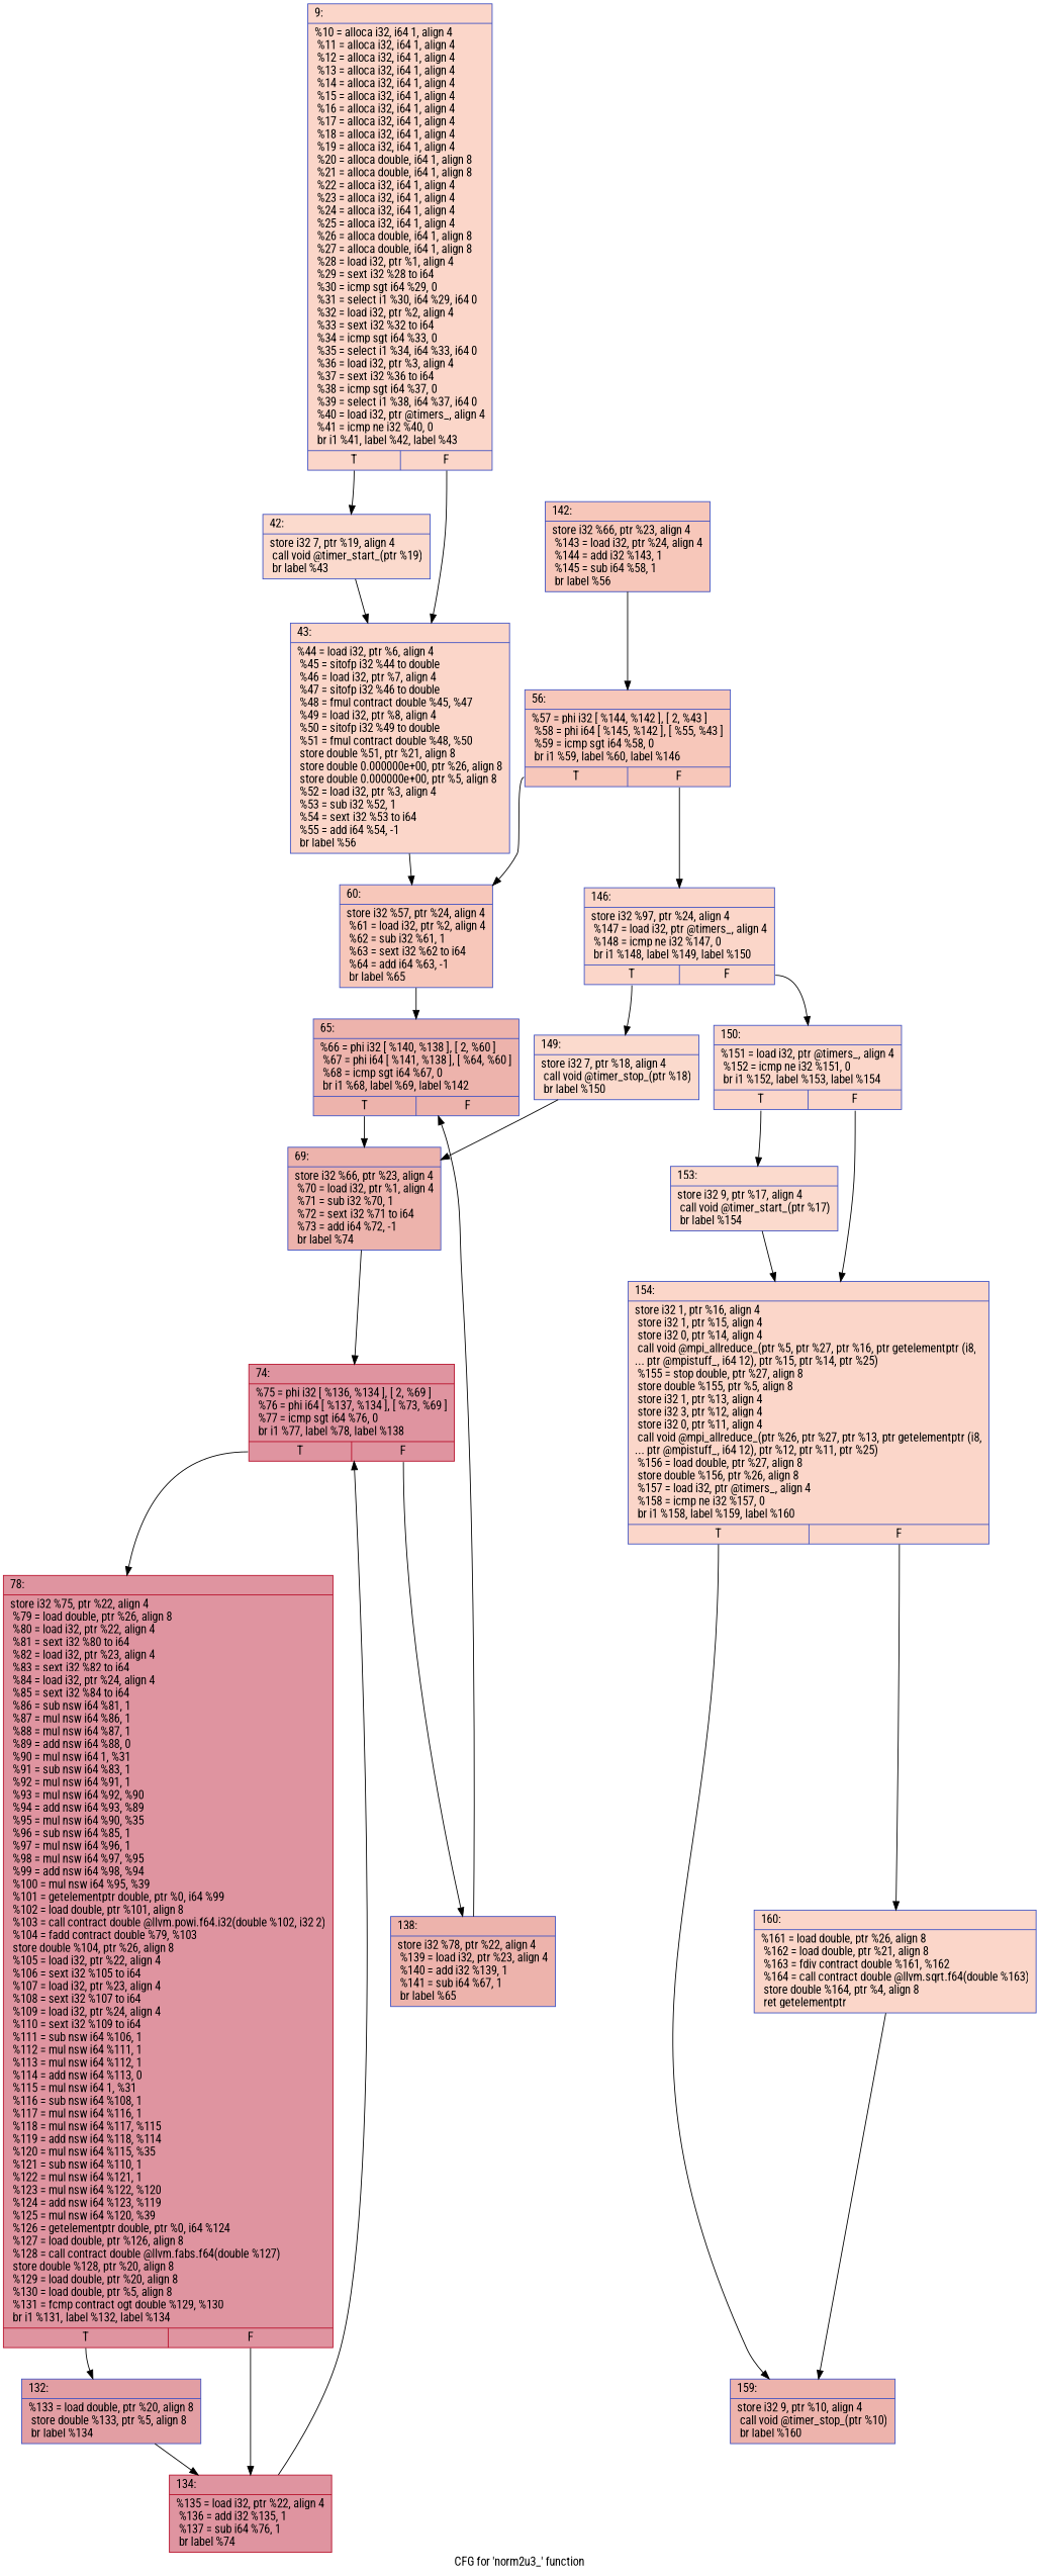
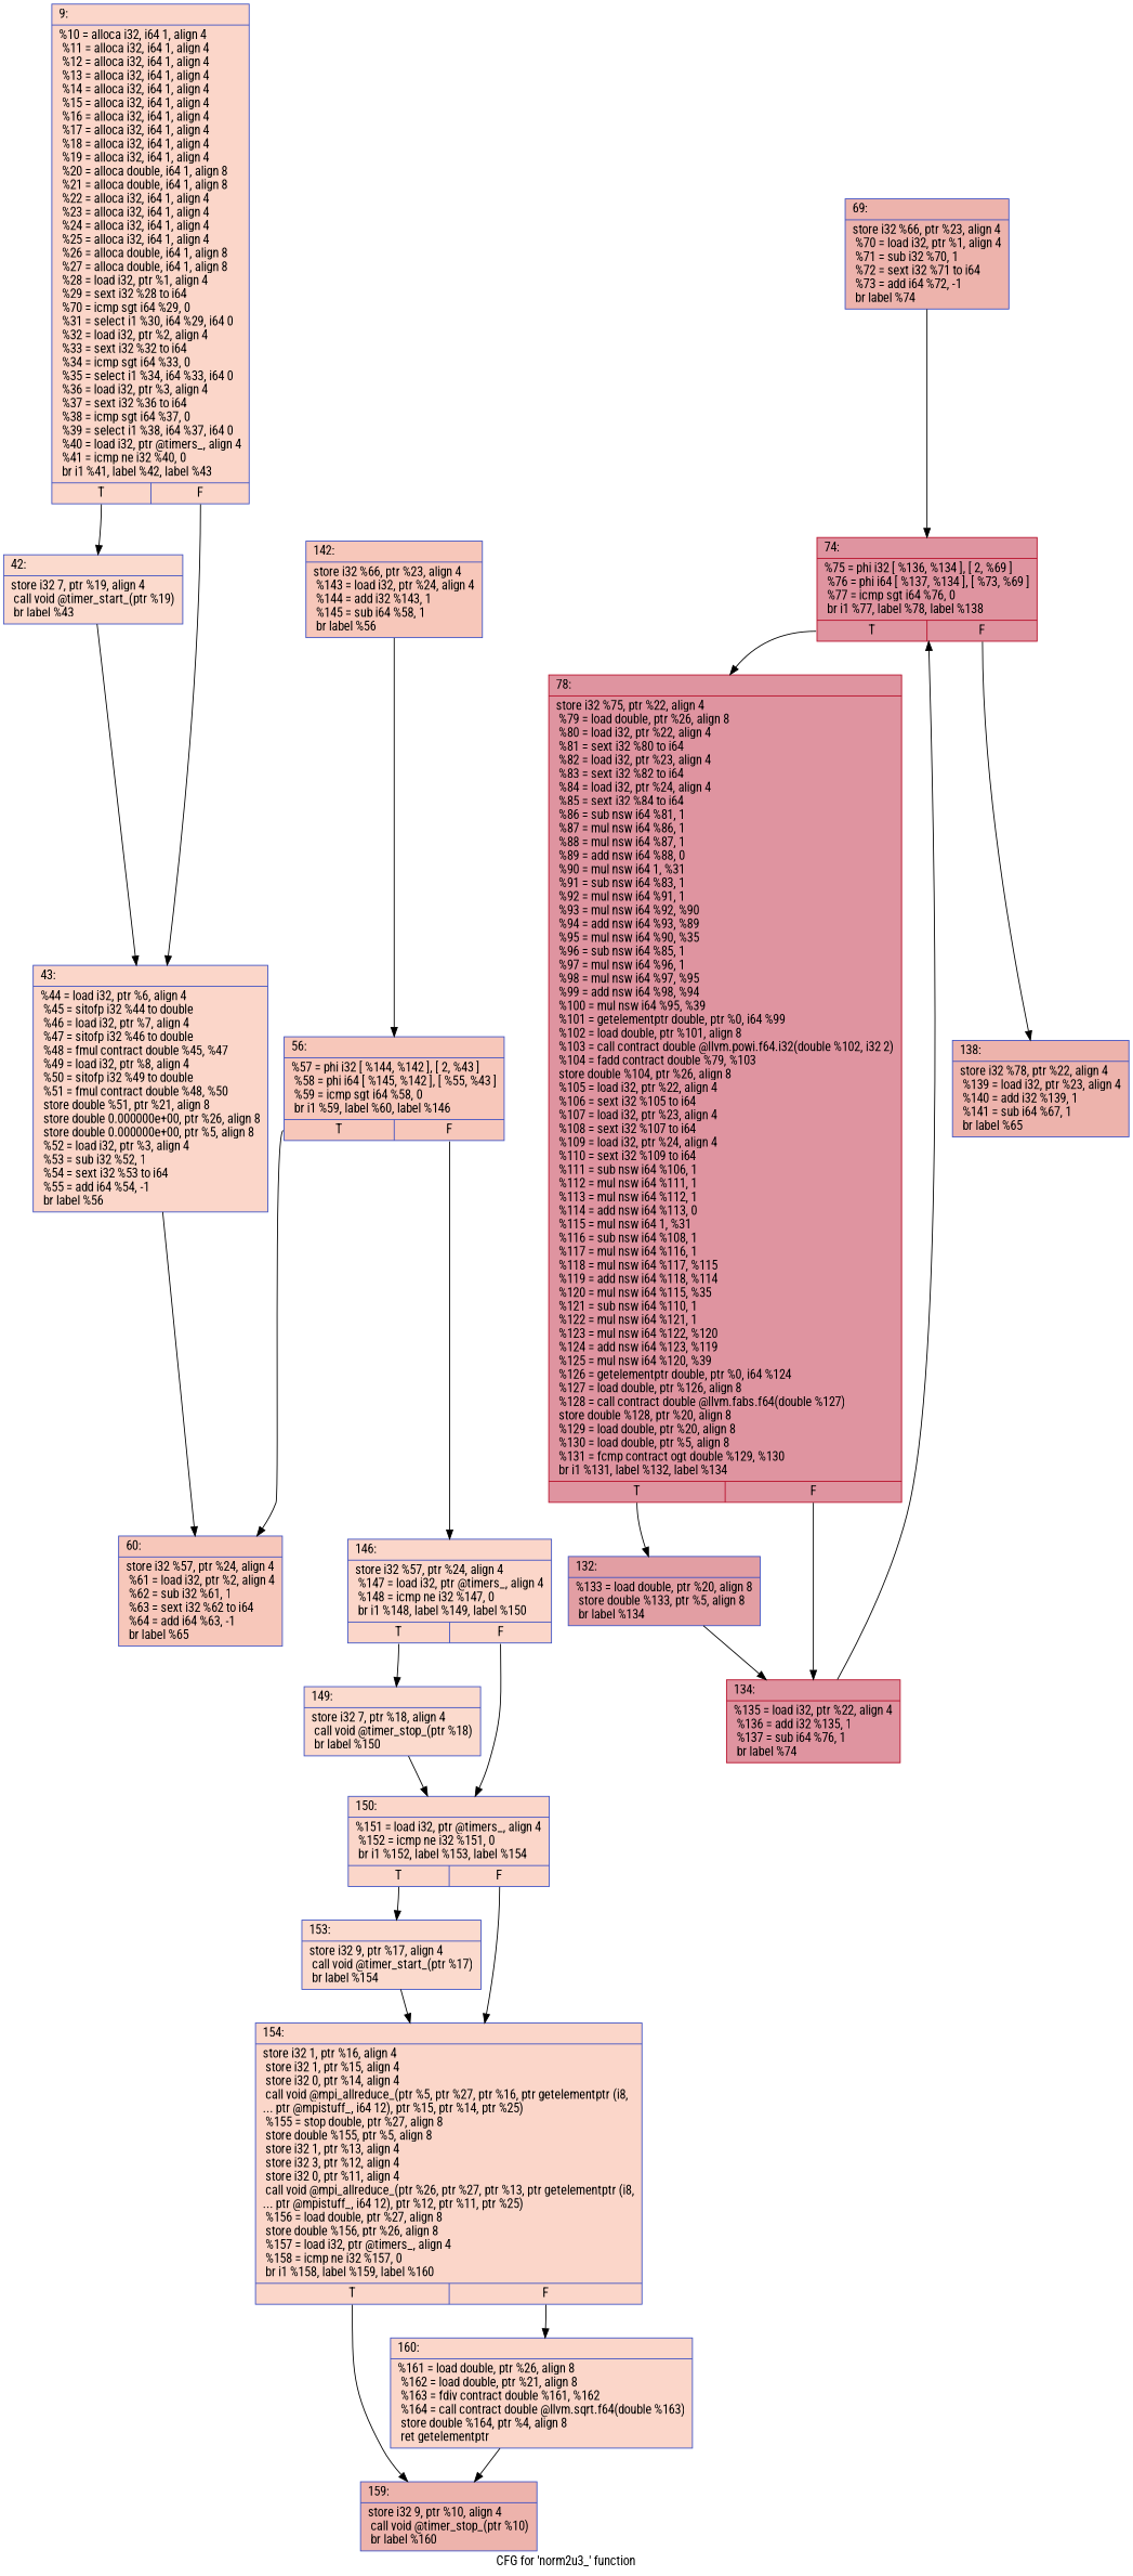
  digraph {
    fontname="Roboto Condensed"
    label="CFG for 'norm2u3_' function"
    node [color="#3d50c3ff" fillcolor="#f6a38570" fontname="Roboto Condensed" shape=record style=filled]
    edge [fontname="Roboto Condensed"]
-   n1 [label="{9:\l|  %10 = alloca i32, i64 1, align 4\l  %11 = alloca i32, i64 1, align 4\l  %12 = alloca i32, i64 1, align 4\l  %13 = alloca i32, i64 1, align 4\l  %14 = alloca i32, i64 1, align 4\l  %15 = alloca i32, i64 1, align 4\l  %16 = alloca i32, i64 1, align 4\l  %17 = alloca i32, i64 1, align 4\l  %18 = alloca i32, i64 1, align 4\l  %19 = alloca i32, i64 1, align 4\l  %20 = alloca double, i64 1, align 8\l  %21 = alloca double, i64 1, align 8\l  %22 = alloca i32, i64 1, align 4\l  %23 = alloca i32, i64 1, align 4\l  %24 = alloca i32, i64 1, align 4\l  %25 = alloca i32, i64 1, align 4\l  %26 = alloca double, i64 1, align 8\l  %27 = alloca double, i64 1, align 8\l  %28 = load i32, ptr %1, align 4\l  %29 = sext i32 %28 to i64\l  %30 = icmp sgt i64 %29, 0\l  %31 = select i1 %30, i64 %29, i64 0\l  %32 = load i32, ptr %2, align 4\l  %33 = sext i32 %32 to i64\l  %34 = icmp sgt i64 %33, 0\l  %35 = select i1 %34, i64 %33, i64 0\l  %36 = load i32, ptr %3, align 4\l  %37 = sext i32 %36 to i64\l  %38 = icmp sgt i64 %37, 0\l  %39 = select i1 %38, i64 %37, i64 0\l  %40 = load i32, ptr @timers_, align 4\l  %41 = icmp ne i32 %40, 0\l  br i1 %41, label %42, label %43\l|{<s0>T|<s1>F}}"]
+   n1 [label="{9:\l|  %10 = alloca i32, i64 1, align 4\l  %11 = alloca i32, i64 1, align 4\l  %12 = alloca i32, i64 1, align 4\l  %13 = alloca i32, i64 1, align 4\l  %14 = alloca i32, i64 1, align 4\l  %15 = alloca i32, i64 1, align 4\l  %16 = alloca i32, i64 1, align 4\l  %17 = alloca i32, i64 1, align 4\l  %18 = alloca i32, i64 1, align 4\l  %19 = alloca i32, i64 1, align 4\l  %20 = alloca double, i64 1, align 8\l  %21 = alloca double, i64 1, align 8\l  %22 = alloca i32, i64 1, align 4\l  %23 = alloca i32, i64 1, align 4\l  %24 = alloca i32, i64 1, align 4\l  %25 = alloca i32, i64 1, align 4\l  %26 = alloca double, i64 1, align 8\l  %27 = alloca double, i64 1, align 8\l  %28 = load i32, ptr %1, align 4\l  %29 = sext i32 %28 to i64\l  %70 = icmp sgt i64 %29, 0\l  %31 = select i1 %30, i64 %29, i64 0\l  %32 = load i32, ptr %2, align 4\l  %33 = sext i32 %32 to i64\l  %34 = icmp sgt i64 %33, 0\l  %35 = select i1 %34, i64 %33, i64 0\l  %36 = load i32, ptr %3, align 4\l  %37 = sext i32 %36 to i64\l  %38 = icmp sgt i64 %37, 0\l  %39 = select i1 %38, i64 %37, i64 0\l  %40 = load i32, ptr @timers_, align 4\l  %41 = icmp ne i32 %40, 0\l  br i1 %41, label %42, label %43\l|{<s0>T|<s1>F}}"]
    n2 [fillcolor="#f7ac8e70" label="{42:\l|  store i32 7, ptr %19, align 4\l  call void @timer_start_(ptr %19)\l  br label %43\l}"]
    n3 [label="{43:\l|  %44 = load i32, ptr %6, align 4\l  %45 = sitofp i32 %44 to double\l  %46 = load i32, ptr %7, align 4\l  %47 = sitofp i32 %46 to double\l  %48 = fmul contract double %45, %47\l  %49 = load i32, ptr %8, align 4\l  %50 = sitofp i32 %49 to double\l  %51 = fmul contract double %48, %50\l  store double %51, ptr %21, align 8\l  store double 0.000000e+00, ptr %26, align 8\l  store double 0.000000e+00, ptr %5, align 8\l  %52 = load i32, ptr %3, align 4\l  %53 = sub i32 %52, 1\l  %54 = sext i32 %53 to i64\l  %55 = add i64 %54, -1\l  br label %56\l}"]
    n4 [fillcolor="#ec7f6370" label="{60:\l|  store i32 %57, ptr %24, align 4\l  %61 = load i32, ptr %2, align 4\l  %62 = sub i32 %61, 1\l  %63 = sext i32 %62 to i64\l  %64 = add i64 %63, -1\l  br label %65\l}"]
    n5 [fillcolor="#ec7f6370" label="{56:\l|  %57 = phi i32 [ %144, %142 ], [ 2, %43 ]\l  %58 = phi i64 [ %145, %142 ], [ %55, %43 ]\l  %59 = icmp sgt i64 %58, 0\l  br i1 %59, label %60, label %146\l|{<s0>T|<s1>F}}"]
-   n6 [label="{146:\l|  store i32 %97, ptr %24, align 4\l  %147 = load i32, ptr @timers_, align 4\l  %148 = icmp ne i32 %147, 0\l  br i1 %148, label %149, label %150\l|{<s0>T|<s1>F}}"]
-   n7 [fillcolor="#d6524470" label="{65:\l|  %66 = phi i32 [ %140, %138 ], [ 2, %60 ]\l  %67 = phi i64 [ %141, %138 ], [ %64, %60 ]\l  %68 = icmp sgt i64 %67, 0\l  br i1 %68, label %69, label %142\l|{<s0>T|<s1>F}}"]
+   n6 [label="{146:\l|  store i32 %57, ptr %24, align 4\l  %147 = load i32, ptr @timers_, align 4\l  %148 = icmp ne i32 %147, 0\l  br i1 %148, label %149, label %150\l|{<s0>T|<s1>F}}"]
    n8 [fillcolor="#f7ac8e70" label="{149:\l|  store i32 7, ptr %18, align 4\l  call void @timer_stop_(ptr %18)\l  br label %150\l}"]
    n9 [label="{150:\l|  %151 = load i32, ptr @timers_, align 4\l  %152 = icmp ne i32 %151, 0\l  br i1 %152, label %153, label %154\l|{<s0>T|<s1>F}}"]
    n10 [fillcolor="#d6524470" label="{69:\l|  store i32 %66, ptr %23, align 4\l  %70 = load i32, ptr %1, align 4\l  %71 = sub i32 %70, 1\l  %72 = sext i32 %71 to i64\l  %73 = add i64 %72, -1\l  br label %74\l}"]
    n11 [fillcolor="#f7ac8e70" label="{153:\l|  store i32 9, ptr %17, align 4\l  call void @timer_start_(ptr %17)\l  br label %154\l}"]
    n12 [label="{154:\l|  store i32 1, ptr %16, align 4\l  store i32 1, ptr %15, align 4\l  store i32 0, ptr %14, align 4\l  call void @mpi_allreduce_(ptr %5, ptr %27, ptr %16, ptr getelementptr (i8,\l... ptr @mpistuff_, i64 12), ptr %15, ptr %14, ptr %25)\l  %155 = stop double, ptr %27, align 8\l  store double %155, ptr %5, align 8\l  store i32 1, ptr %13, align 4\l  store i32 3, ptr %12, align 4\l  store i32 0, ptr %11, align 4\l  call void @mpi_allreduce_(ptr %26, ptr %27, ptr %13, ptr getelementptr (i8,\l... ptr @mpistuff_, i64 12), ptr %12, ptr %11, ptr %25)\l  %156 = load double, ptr %27, align 8\l  store double %156, ptr %26, align 8\l  %157 = load i32, ptr @timers_, align 4\l  %158 = icmp ne i32 %157, 0\l  br i1 %158, label %159, label %160\l|{<s0>T|<s1>F}}"]
    n13 [color="#b70d28ff" fillcolor="#b70d2870" label="{74:\l|  %75 = phi i32 [ %136, %134 ], [ 2, %69 ]\l  %76 = phi i64 [ %137, %134 ], [ %73, %69 ]\l  %77 = icmp sgt i64 %76, 0\l  br i1 %77, label %78, label %138\l|{<s0>T|<s1>F}}"]
    n14 [fillcolor="#ec7f6370" label="{142:\l|  store i32 %66, ptr %23, align 4\l  %143 = load i32, ptr %24, align 4\l  %144 = add i32 %143, 1\l  %145 = sub i64 %58, 1\l  br label %56\l}"]
    n15 [color="#b70d28ff" fillcolor="#b70d2870" label="{78:\l|  store i32 %75, ptr %22, align 4\l  %79 = load double, ptr %26, align 8\l  %80 = load i32, ptr %22, align 4\l  %81 = sext i32 %80 to i64\l  %82 = load i32, ptr %23, align 4\l  %83 = sext i32 %82 to i64\l  %84 = load i32, ptr %24, align 4\l  %85 = sext i32 %84 to i64\l  %86 = sub nsw i64 %81, 1\l  %87 = mul nsw i64 %86, 1\l  %88 = mul nsw i64 %87, 1\l  %89 = add nsw i64 %88, 0\l  %90 = mul nsw i64 1, %31\l  %91 = sub nsw i64 %83, 1\l  %92 = mul nsw i64 %91, 1\l  %93 = mul nsw i64 %92, %90\l  %94 = add nsw i64 %93, %89\l  %95 = mul nsw i64 %90, %35\l  %96 = sub nsw i64 %85, 1\l  %97 = mul nsw i64 %96, 1\l  %98 = mul nsw i64 %97, %95\l  %99 = add nsw i64 %98, %94\l  %100 = mul nsw i64 %95, %39\l  %101 = getelementptr double, ptr %0, i64 %99\l  %102 = load double, ptr %101, align 8\l  %103 = call contract double @llvm.powi.f64.i32(double %102, i32 2)\l  %104 = fadd contract double %79, %103\l  store double %104, ptr %26, align 8\l  %105 = load i32, ptr %22, align 4\l  %106 = sext i32 %105 to i64\l  %107 = load i32, ptr %23, align 4\l  %108 = sext i32 %107 to i64\l  %109 = load i32, ptr %24, align 4\l  %110 = sext i32 %109 to i64\l  %111 = sub nsw i64 %106, 1\l  %112 = mul nsw i64 %111, 1\l  %113 = mul nsw i64 %112, 1\l  %114 = add nsw i64 %113, 0\l  %115 = mul nsw i64 1, %31\l  %116 = sub nsw i64 %108, 1\l  %117 = mul nsw i64 %116, 1\l  %118 = mul nsw i64 %117, %115\l  %119 = add nsw i64 %118, %114\l  %120 = mul nsw i64 %115, %35\l  %121 = sub nsw i64 %110, 1\l  %122 = mul nsw i64 %121, 1\l  %123 = mul nsw i64 %122, %120\l  %124 = add nsw i64 %123, %119\l  %125 = mul nsw i64 %120, %39\l  %126 = getelementptr double, ptr %0, i64 %124\l  %127 = load double, ptr %126, align 8\l  %128 = call contract double @llvm.fabs.f64(double %127)\l  store double %128, ptr %20, align 8\l  %129 = load double, ptr %20, align 8\l  %130 = load double, ptr %5, align 8\l  %131 = fcmp contract ogt double %129, %130\l  br i1 %131, label %132, label %134\l|{<s0>T|<s1>F}}"]
    n16 [fillcolor="#d6524470" label="{138:\l|  store i32 %78, ptr %22, align 4\l  %139 = load i32, ptr %23, align 4\l  %140 = add i32 %139, 1\l  %141 = sub i64 %67, 1\l  br label %65\l}"]
    n17 [fillcolor="#be242e70" label="{132:\l|  %133 = load double, ptr %20, align 8\l  store double %133, ptr %5, align 8\l  br label %134\l}"]
    n18 [color="#b70d28ff" fillcolor="#b70d2870" label="{134:\l|  %135 = load i32, ptr %22, align 4\l  %136 = add i32 %135, 1\l  %137 = sub i64 %76, 1\l  br label %74\l}"]
    n19 [fillcolor="#d6524470" label="{159:\l|  store i32 9, ptr %10, align 4\l  call void @timer_stop_(ptr %10)\l  br label %160\l}"]
    n20 [label="{160:\l|  %161 = load double, ptr %26, align 8\l  %162 = load double, ptr %21, align 8\l  %163 = fdiv contract double %161, %162\l  %164 = call contract double @llvm.sqrt.f64(double %163)\l  store double %164, ptr %4, align 8\l  ret getelementptr\l}"]
    n1 -> n2 [tailport=s0]
    n1 -> n3 [tailport=s1]
    n2 -> n3
    n3 -> n4
-   n4 -> n7
    n5 -> n4 [tailport=s0]
    n5 -> n6 [tailport=s1]
    n6 -> n8 [tailport=s0]
    n6 -> n9 [tailport=s1]
-   n7 -> n10 [tailport=s0]
-   n8 -> n10
+   n8 -> n9
    n9 -> n11 [tailport=s0]
    n9 -> n12 [tailport=s1]
    n10 -> n13
    n11 -> n12
    n12 -> n19 [tailport=s0]
    n12 -> n20 [tailport=s1]
    n13 -> n15 [tailport=s0]
    n13 -> n16 [tailport=s1]
    n14 -> n5
    n15 -> n17 [tailport=s0]
    n15 -> n18 [tailport=s1]
-   n16 -> n7
    n17 -> n18
    n18 -> n13
    n20 -> n19
  }
